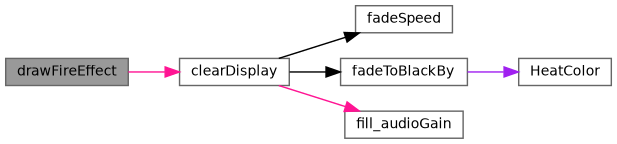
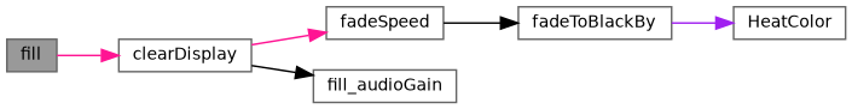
  digraph {
    rankdir=LR
    node [color=grey40 fillcolor=white fontname=Helvetica fontsize=10 shape=box style=filled]
    edge [color=deeppink fontname=Helvetica fontsize=10 labelfontname=Helvetica labelfontsize=10 style=solid]
-   n1 [color=gray40 fillcolor=grey60 fontcolor=black height=0.2 label=drawFireEffect width=0.4]
+   n1 [color=gray40 fillcolor=grey60 fontcolor=black height=0.2 label=fill width=0.4]
    n2 [height=0.2 label=clearDisplay width=0.4]
    n3 [height=0.2 label=fadeSpeed width=0.4]
    n4 [height=0.2 label=fadeToBlackBy width=0.4]
    n5 [height=0.2 label=fill_audioGain width=0.4]
    n6 [height=0.2 label=HeatColor width=0.4]
    n1 -> n2
-   n2 -> n3 [color=black]
-   n2 -> n4 [color=black]
-   n2 -> n5
+   n2 -> n3
+   n3 -> n4 [color=black]
+   n2 -> n5 [color=black]
    n4 -> n6 [color=purple]
  }
